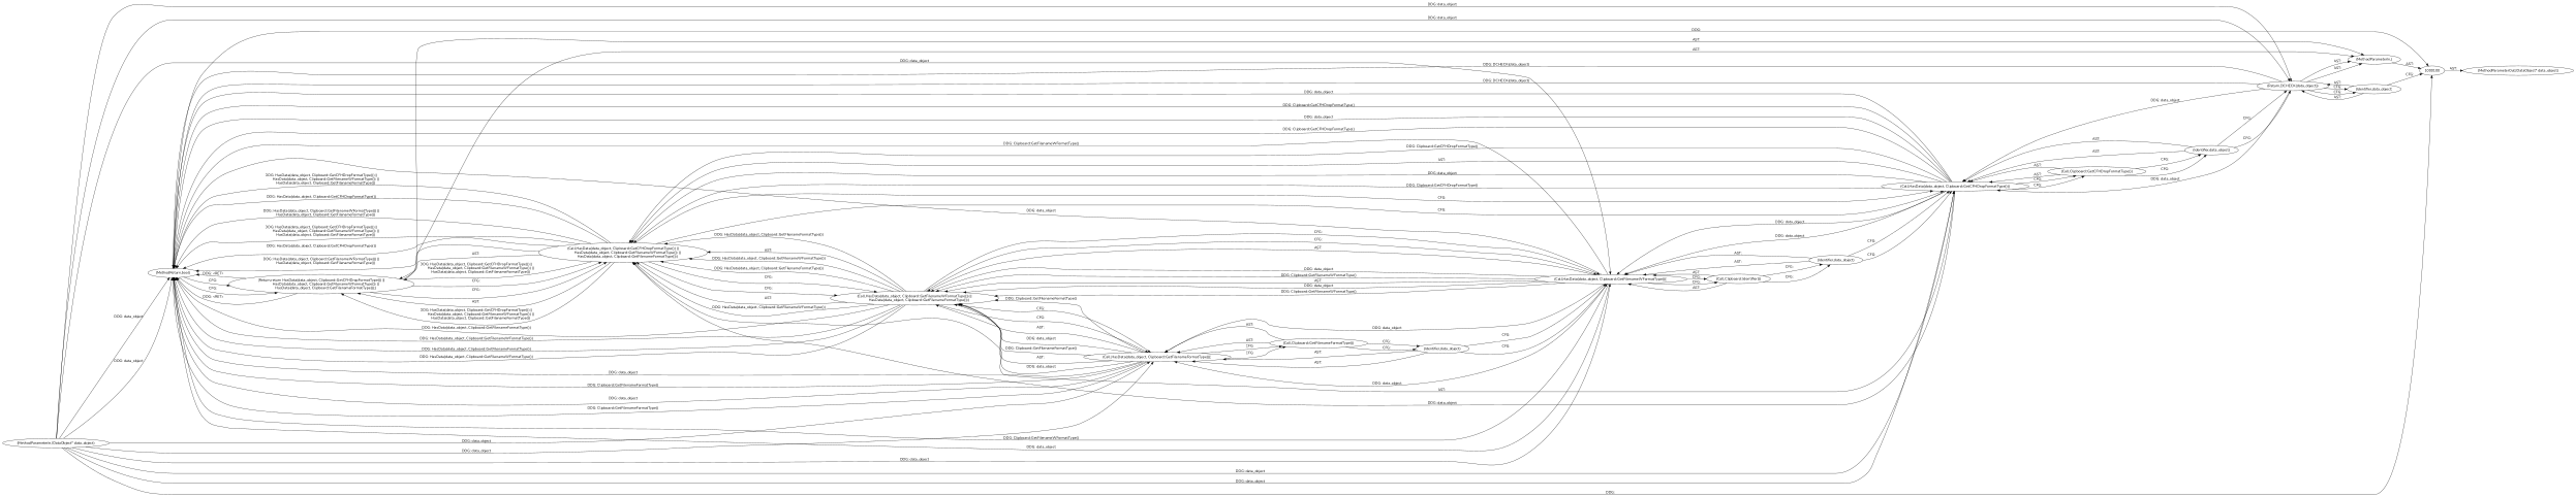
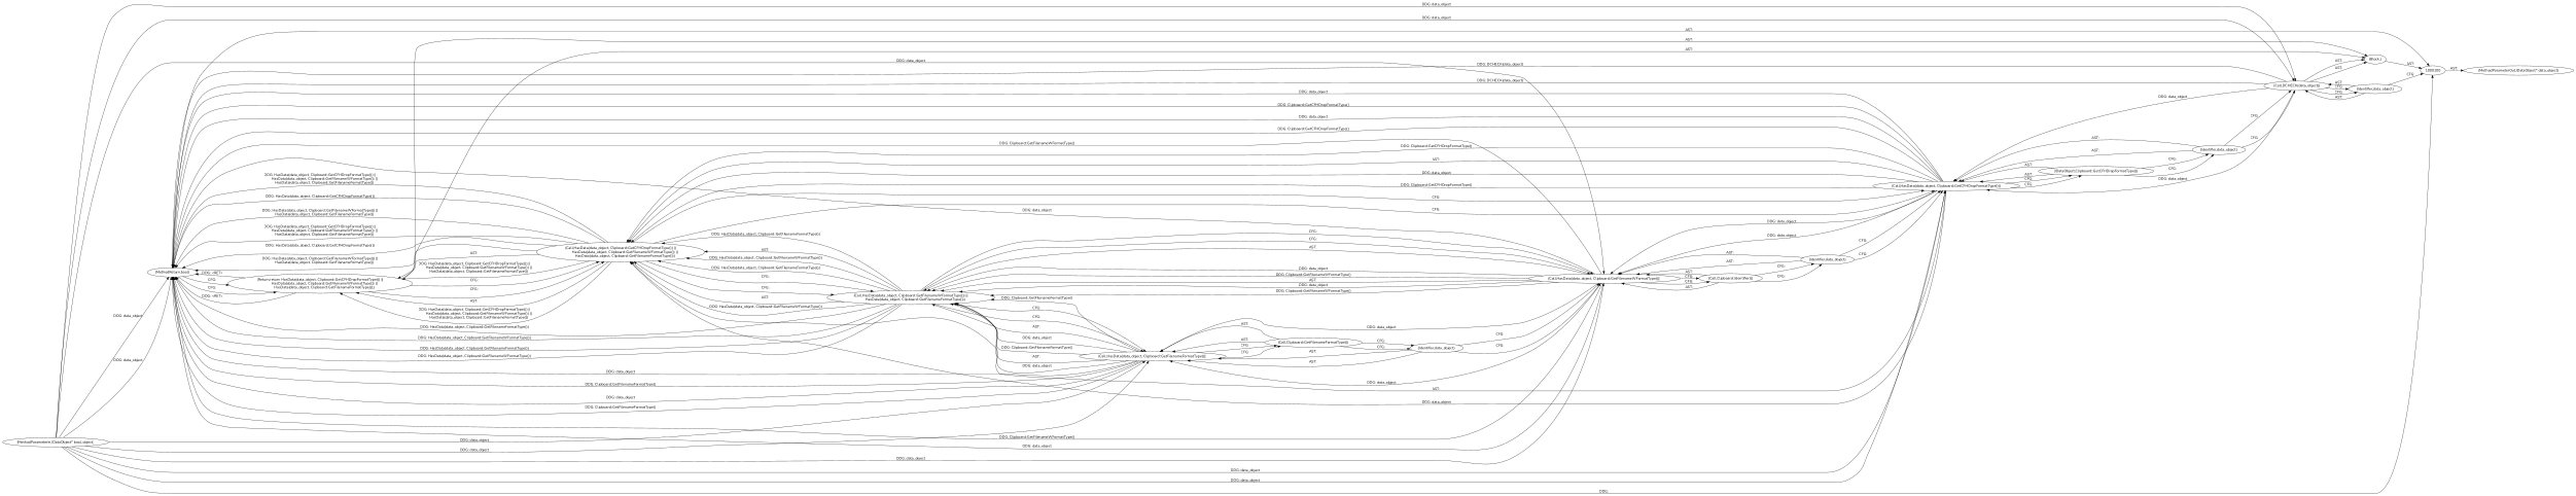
  digraph {
    fontname=Nunito
    rankdir=LR
    node [fontname=Nunito]
    edge [fontname=Nunito]
    n1 [label="(MethodReturn,bool)"]
    n2 [label="(Return,return HasData(data_object, Clipboard::GetCFHDropFormatType()) ||\n         HasData(data_object, Clipboard::GetFilenameWFormatType()) ||\n         HasData(data_object, Clipboard::GetFilenameFormatType());)"]
    1000100
-   n4 [label="(MethodParameterIn,)"]
+   n4 [label="(Block,)"]
    n5 [label="(Call,HasData(data_object, Clipboard::GetCFHDropFormatType()) ||\n         HasData(data_object, Clipboard::GetFilenameWFormatType()) ||\n         HasData(data_object, Clipboard::GetFilenameFormatType()))"]
    n6 [label="(MethodParameterOut,IDataObject* data_object)"]
-   n7 [label="(MethodParameterIn,IDataObject* data_object)"]
-   n8 [label="(Return,DCHECK(data_object))"]
+   n7 [label="(MethodParameterIn,IDataObject* bool_object)"]
+   n8 [label="(Call,DCHECK(data_object))"]
    n9 [label="(Call,HasData(data_object, Clipboard::GetCFHDropFormatType()))"]
    n10 [label="(Call,HasData(data_object, Clipboard::GetFilenameWFormatType()))"]
    n11 [label="(Call,HasData(data_object, Clipboard::GetFilenameFormatType()))"]
    n12 [label="(Identifier,data_object)"]
-   n13 [label="(Call,Clipboard::GetCFHDropFormatType())"]
+   n13 [label="(IDataObject,Clipboard::GetCFHDropFormatType())"]
    n14 [label="(Call,HasData(data_object, Clipboard::GetFilenameWFormatType()) ||\n         HasData(data_object, Clipboard::GetFilenameFormatType()))"]
    n15 [label="(Call,Clipboard::Identifier())"]
    n16 [label="(Call,Clipboard::GetFilenameFormatType())"]
    n17 [label="(Identifier,data_object)"]
    n18 [label="(Identifier,data_object)"]
    n19 [label="(Identifier,data_object)"]
    n1 -> n2 [label="CFG: "]
    n1 -> n2 [label="CFG: "]
-   n1 -> 1000100 [label="DDG: "]
+   n1 -> 1000100 [label="AST: "]
    n2 -> n1 [label="DDG: <RET>"]
    n2 -> n1 [label="DDG: <RET>"]
    n2 -> n4 [label="AST: "]
    n2 -> n4 [label="AST: "]
    n2 -> n5 [label="CFG: "]
    n2 -> n5 [label="CFG: "]
    1000100 -> n6 [label="AST: "]
    n4 -> 1000100 [label="AST: "]
    n5 -> n1 [label="DDG: HasData(data_object, Clipboard::GetCFHDropFormatType())"]
    n5 -> n1 [label="DDG: HasData(data_object, Clipboard::GetFilenameWFormatType()) ||\n         HasData(data_object, Clipboard::GetFilenameFormatType())"]
    n5 -> n1 [label="DDG: HasData(data_object, Clipboard::GetCFHDropFormatType()) ||\n         HasData(data_object, Clipboard::GetFilenameWFormatType()) ||\n         HasData(data_object, Clipboard::GetFilenameFormatType())"]
    n5 -> n1 [label="DDG: HasData(data_object, Clipboard::GetCFHDropFormatType())"]
    n5 -> n1 [label="DDG: HasData(data_object, Clipboard::GetFilenameWFormatType()) ||\n         HasData(data_object, Clipboard::GetFilenameFormatType())"]
    n5 -> n1 [label="DDG: HasData(data_object, Clipboard::GetCFHDropFormatType()) ||\n         HasData(data_object, Clipboard::GetFilenameWFormatType()) ||\n         HasData(data_object, Clipboard::GetFilenameFormatType())"]
    n5 -> n2 [label="AST: "]
    n5 -> n2 [label="DDG: HasData(data_object, Clipboard::GetCFHDropFormatType()) ||\n         HasData(data_object, Clipboard::GetFilenameWFormatType()) ||\n         HasData(data_object, Clipboard::GetFilenameFormatType())"]
    n5 -> n2 [label="AST: "]
    n5 -> n2 [label="DDG: HasData(data_object, Clipboard::GetCFHDropFormatType()) ||\n         HasData(data_object, Clipboard::GetFilenameWFormatType()) ||\n         HasData(data_object, Clipboard::GetFilenameFormatType())"]
    n5 -> n9 [label="CFG: "]
    n5 -> n9 [label="CFG: "]
    n5 -> n14 [label="CFG: "]
    n5 -> n14 [label="CFG: "]
    n7 -> n1 [label="DDG: data_object"]
    n7 -> n1 [label="DDG: data_object"]
    n7 -> 1000100 [label="DDG: "]
    n7 -> n8 [label="DDG: data_object"]
    n7 -> n8 [label="DDG: data_object"]
    n7 -> n9 [label="DDG: data_object"]
    n7 -> n9 [label="DDG: data_object"]
    n7 -> n10 [label="DDG: data_object"]
    n7 -> n10 [label="DDG: data_object"]
    n7 -> n11 [label="DDG: data_object"]
    n7 -> n11 [label="DDG: data_object"]
    n8 -> n1 [label="DDG: DCHECK(data_object)"]
    n8 -> n1 [label="DDG: DCHECK(data_object)"]
    n8 -> n4 [label="AST: "]
    n8 -> n4 [label="AST: "]
    n8 -> n9 [label="DDG: data_object"]
    n8 -> n9 [label="DDG: data_object"]
    n8 -> n12 [label="CFG: "]
    n8 -> n12 [label="CFG: "]
    n9 -> n1 [label="DDG: data_object"]
    n9 -> n1 [label="DDG: Clipboard::GetCFHDropFormatType()"]
    n9 -> n1 [label="DDG: data_object"]
    n9 -> n1 [label="DDG: Clipboard::GetCFHDropFormatType()"]
    n9 -> n5 [label="AST: "]
    n9 -> n5 [label="DDG: data_object"]
    n9 -> n5 [label="DDG: Clipboard::GetCFHDropFormatType()"]
    n9 -> n5 [label="AST: "]
    n9 -> n5 [label="DDG: data_object"]
    n9 -> n5 [label="DDG: Clipboard::GetCFHDropFormatType()"]
    n9 -> n10 [label="DDG: data_object"]
    n9 -> n10 [label="DDG: data_object"]
    n9 -> n13 [label="CFG: "]
    n9 -> n13 [label="CFG: "]
    n10 -> n1 [label="DDG: data_object"]
    n10 -> n1 [label="DDG: Clipboard::GetFilenameWFormatType()"]
    n10 -> n1 [label="DDG: data_object"]
    n10 -> n1 [label="DDG: Clipboard::GetFilenameWFormatType()"]
    n10 -> n11 [label="DDG: data_object"]
    n10 -> n11 [label="DDG: data_object"]
    n10 -> n14 [label="AST: "]
    n10 -> n14 [label="DDG: data_object"]
    n10 -> n14 [label="DDG: Clipboard::GetFilenameWFormatType()"]
    n10 -> n14 [label="AST: "]
    n10 -> n14 [label="DDG: data_object"]
    n10 -> n14 [label="DDG: Clipboard::GetFilenameWFormatType()"]
    n10 -> n15 [label="CFG: "]
    n10 -> n15 [label="CFG: "]
    n11 -> n1 [label="DDG: data_object"]
    n11 -> n1 [label="DDG: Clipboard::GetFilenameFormatType()"]
    n11 -> n1 [label="DDG: data_object"]
    n11 -> n1 [label="DDG: Clipboard::GetFilenameFormatType()"]
    n11 -> n14 [label="AST: "]
    n11 -> n14 [label="DDG: data_object"]
    n11 -> n14 [label="DDG: Clipboard::GetFilenameFormatType()"]
    n11 -> n14 [label="AST: "]
    n11 -> n14 [label="DDG: data_object"]
    n11 -> n14 [label="DDG: Clipboard::GetFilenameFormatType()"]
    n11 -> n16 [label="CFG: "]
    n11 -> n16 [label="CFG: "]
    n12 -> 1000100 [label="CFG: "]
    n12 -> n8 [label="AST: "]
    n12 -> n8 [label="AST: "]
    n13 -> n9 [label="AST: "]
    n13 -> n9 [label="AST: "]
    n13 -> n17 [label="CFG: "]
    n13 -> n17 [label="CFG: "]
    n14 -> n1 [label="DDG: HasData(data_object, Clipboard::GetFilenameFormatType())"]
    n14 -> n1 [label="DDG: HasData(data_object, Clipboard::GetFilenameWFormatType())"]
    n14 -> n1 [label="DDG: HasData(data_object, Clipboard::GetFilenameFormatType())"]
    n14 -> n1 [label="DDG: HasData(data_object, Clipboard::GetFilenameWFormatType())"]
    n14 -> n5 [label="AST: "]
    n14 -> n5 [label="DDG: HasData(data_object, Clipboard::GetFilenameWFormatType())"]
    n14 -> n5 [label="DDG: HasData(data_object, Clipboard::GetFilenameFormatType())"]
    n14 -> n5 [label="AST: "]
    n14 -> n5 [label="DDG: HasData(data_object, Clipboard::GetFilenameWFormatType())"]
    n14 -> n5 [label="DDG: HasData(data_object, Clipboard::GetFilenameFormatType())"]
    n14 -> n10 [label="CFG: "]
    n14 -> n10 [label="CFG: "]
    n14 -> n11 [label="CFG: "]
    n14 -> n11 [label="CFG: "]
    n15 -> n10 [label="AST: "]
    n15 -> n10 [label="AST: "]
    n15 -> n18 [label="CFG: "]
    n15 -> n18 [label="CFG: "]
    n16 -> n11 [label="AST: "]
    n16 -> n11 [label="AST: "]
    n16 -> n19 [label="CFG: "]
    n16 -> n19 [label="CFG: "]
    n17 -> n8 [label="CFG: "]
    n17 -> n8 [label="CFG: "]
    n17 -> n9 [label="AST: "]
    n17 -> n9 [label="AST: "]
    n18 -> n9 [label="CFG: "]
    n18 -> n9 [label="CFG: "]
    n18 -> n10 [label="AST: "]
    n18 -> n10 [label="AST: "]
    n19 -> n10 [label="CFG: "]
    n19 -> n10 [label="CFG: "]
    n19 -> n11 [label="AST: "]
    n19 -> n11 [label="AST: "]
  }
